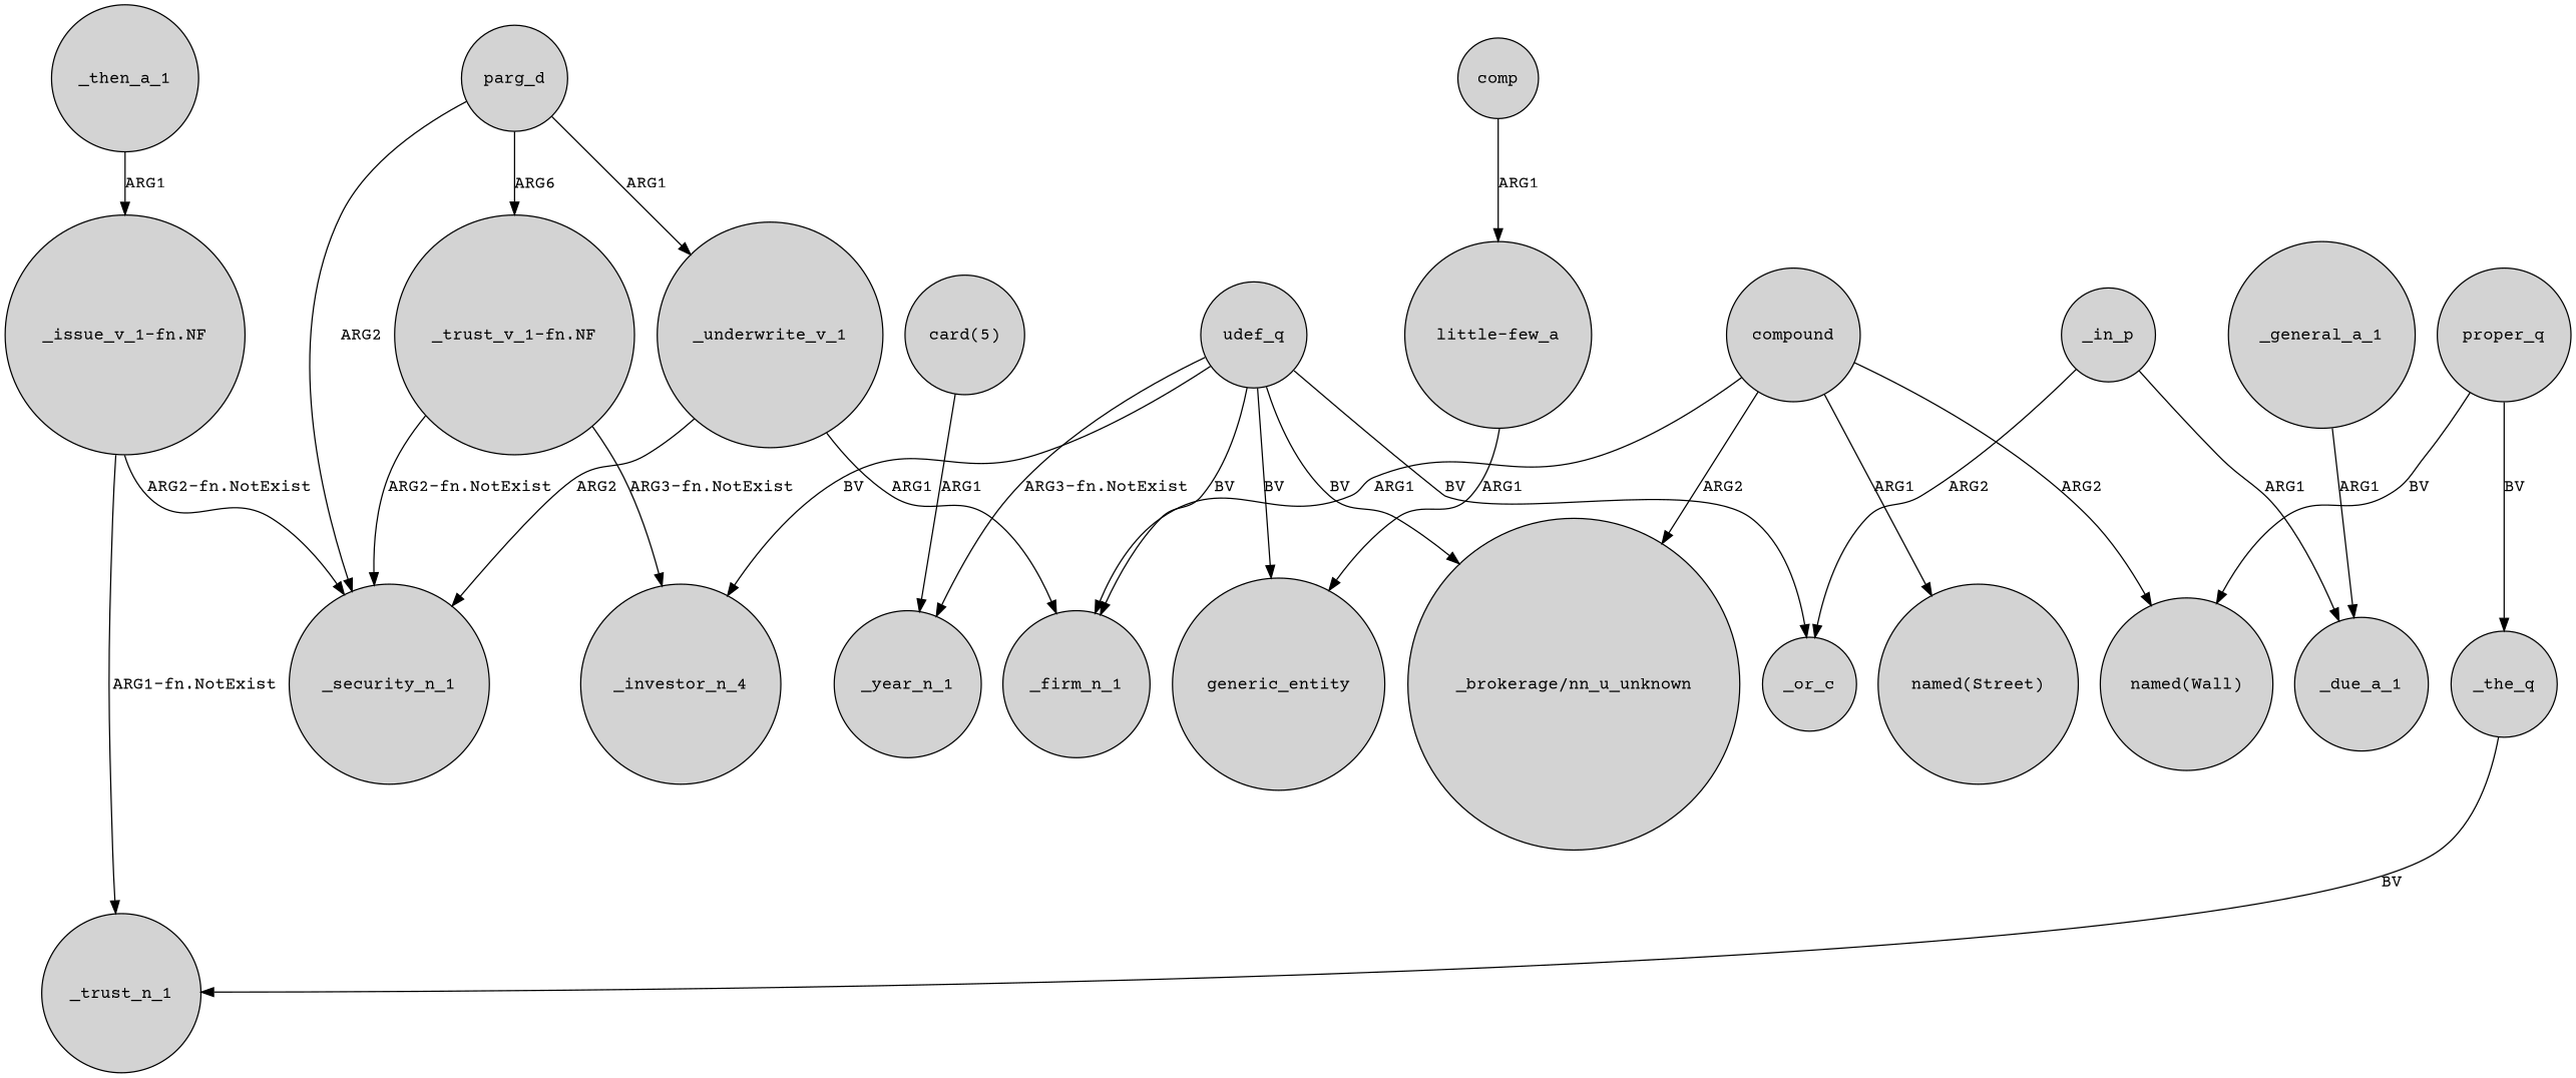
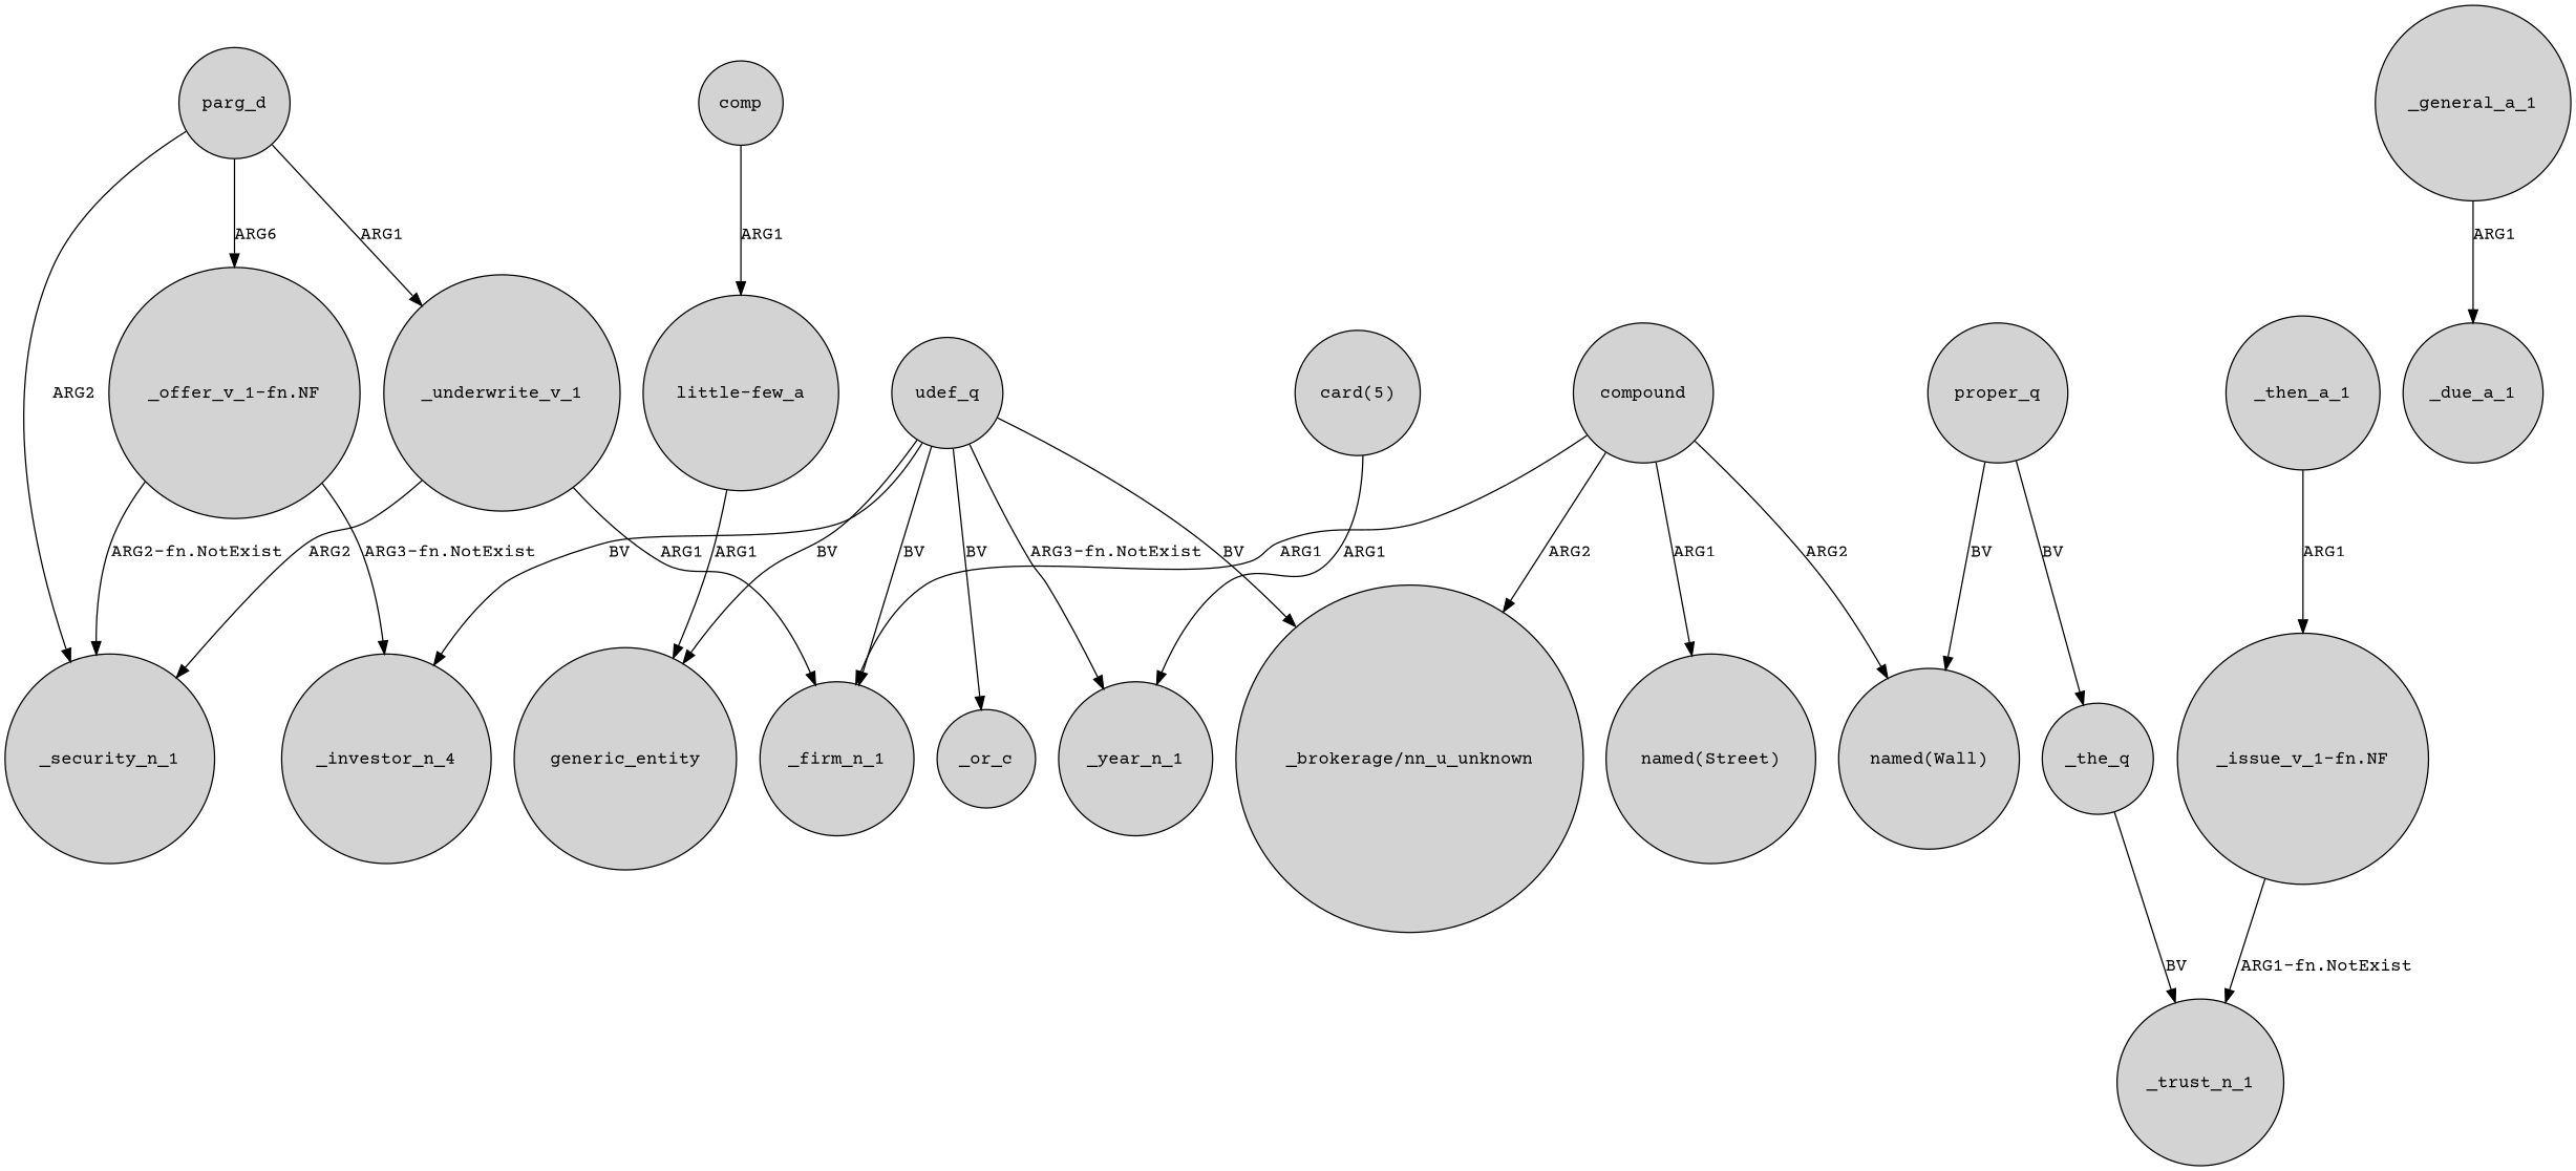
  digraph {
    fontname="Courier Prime"
    node [fontname="Courier Prime" shape=circle style=filled]
    edge [fontname="Courier Prime"]
    n1 [label=_investor_n_4]
-   "_offer_v_1-fn.NF" [label="_trust_v_1-fn.NF"]
+   "_offer_v_1-fn.NF"
    _security_n_1
    _general_a_1
    _due_a_1
    udef_q
    generic_entity
    _firm_n_1
    _year_n_1
    _or_c
    "_brokerage/nn_u_unknown"
    _underwrite_v_1
    "card(5)"
    compound
    "named(Street)"
    "named(Wall)"
    proper_q
    _the_q
    "_issue_v_1-fn.NF"
    _trust_n_1
-   _in_p
    parg_d
    _then_a_1
    comp
    "little-few_a"
    "_offer_v_1-fn.NF" -> n1 [label="ARG3-fn.NotExist"]
    "_offer_v_1-fn.NF" -> _security_n_1 [label="ARG2-fn.NotExist"]
    _general_a_1 -> _due_a_1 [label=ARG1]
    udef_q -> n1 [label=BV]
    udef_q -> generic_entity [label=BV]
    udef_q -> _firm_n_1 [label=BV]
    udef_q -> _year_n_1 [label="ARG3-fn.NotExist"]
    udef_q -> _or_c [label=BV]
    udef_q -> "_brokerage/nn_u_unknown" [label=BV]
    _underwrite_v_1 -> _security_n_1 [label=ARG2]
    _underwrite_v_1 -> _firm_n_1 [label=ARG1]
    "card(5)" -> _year_n_1 [label=ARG1]
    compound -> _firm_n_1 [label=ARG1]
    compound -> "_brokerage/nn_u_unknown" [label=ARG2]
    compound -> "named(Street)" [label=ARG1]
    compound -> "named(Wall)" [label=ARG2]
    proper_q -> "named(Wall)" [label=BV]
    proper_q -> _the_q [label=BV]
    _the_q -> _trust_n_1 [label=BV]
-   "_issue_v_1-fn.NF" -> _security_n_1 [label="ARG2-fn.NotExist"]
    "_issue_v_1-fn.NF" -> _trust_n_1 [label="ARG1-fn.NotExist"]
-   _in_p -> _due_a_1 [label=ARG1]
-   _in_p -> _or_c [label=ARG2]
    parg_d -> "_offer_v_1-fn.NF" [label=ARG6]
    parg_d -> _security_n_1 [label=ARG2]
    parg_d -> _underwrite_v_1 [label=ARG1]
    _then_a_1 -> "_issue_v_1-fn.NF" [label=ARG1]
    comp -> "little-few_a" [label=ARG1]
    "little-few_a" -> generic_entity [label=ARG1]
  }
